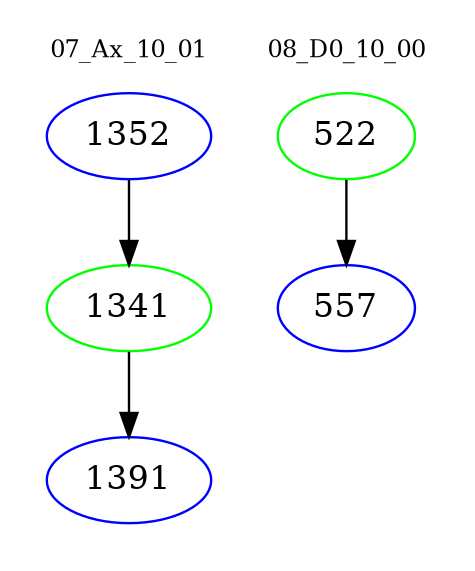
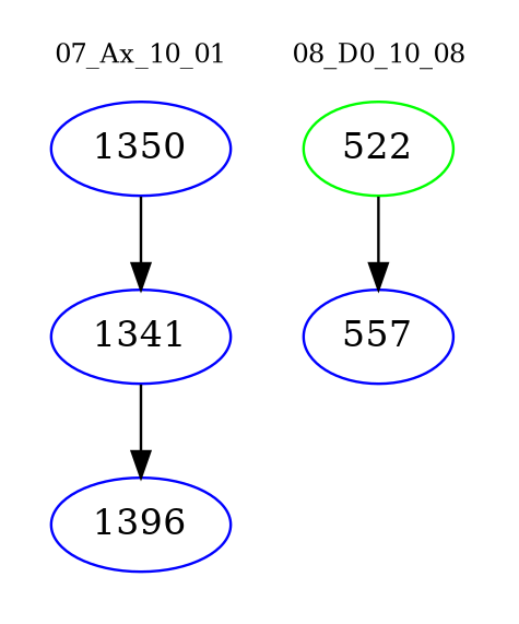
  digraph {
    node [color=blue]
    edge [color=black]
-   n1 [label=1352]
-   n2 [color=green label=1341]
-   n3 [label=1391]
+   n1 [label=1350]
+   n2 [label=1341]
+   n3 [label=1396]
    n4 [color=green label=522]
    n5 [label=557]
    subgraph cluster_1 {
      color=white
      fontsize=10
      label="07_Ax_10_01"
      n1
      n2
      n3
    }
    subgraph cluster_2 {
      color=white
      fontsize=10
-     label="08_D0_10_00"
+     label="08_D0_10_08"
      n4
      n5
    }
    n1 -> n2
    n2 -> n3
    n4 -> n5
  }
